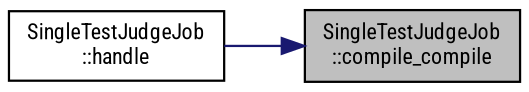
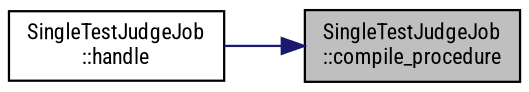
  digraph {
    rankdir=RL
    fontname="Roboto Condensed"
    node [color=black fontname="Roboto Condensed" fontsize=10 shape=record style=filled]
-   n1 [fillcolor=grey75 fontcolor=black height=0.2 label="SingleTestJudgeJob\l::compile_compile" width=0.4]
+   n1 [fillcolor=grey75 fontcolor=black height=0.2 label="SingleTestJudgeJob\l::compile_procedure" width=0.4]
    n2 [fillcolor=white height=0.2 label="SingleTestJudgeJob\l::handle" width=0.4]
    n1 -> n2 [color=midnightblue dir=back fontname="Roboto Condensed" fontsize=10 labelfontname=Helvetica labelfontsize=10 style=solid]
  }
